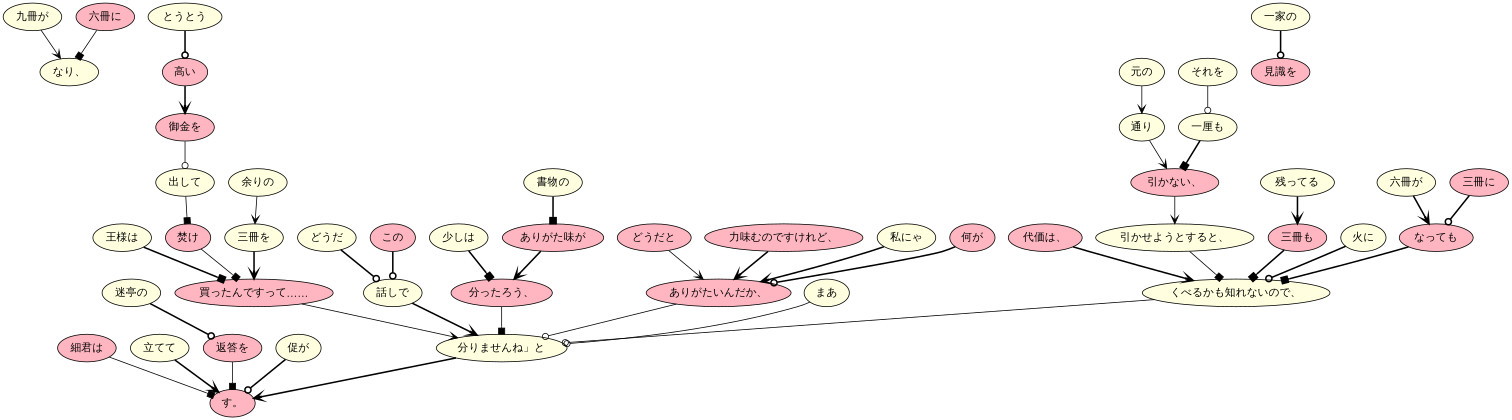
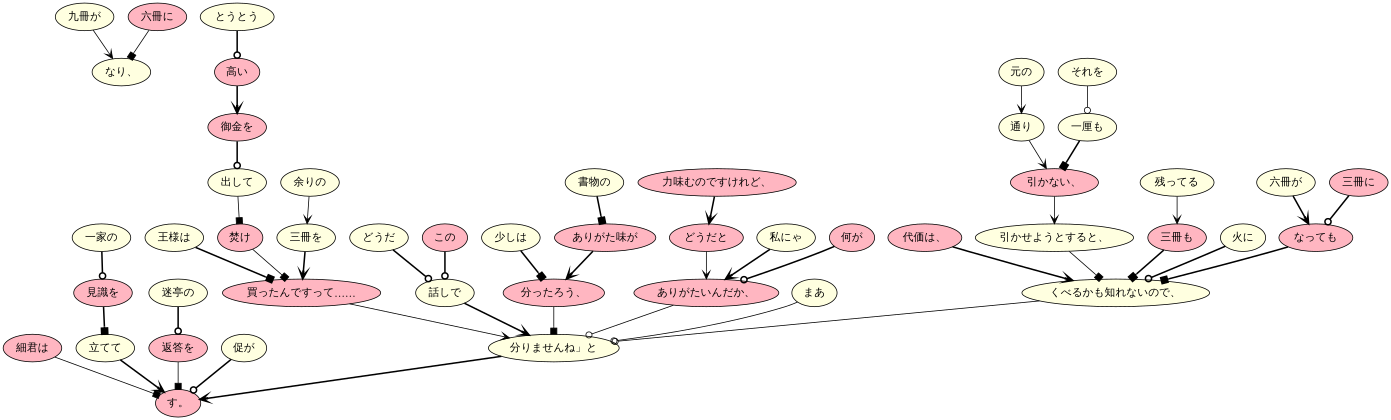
  digraph {
    fontname=Ubuntu
    node [fillcolor=lightyellow fontname=Ubuntu style=filled]
    edge [arrowhead=vee fontname=Ubuntu style=bold]
    n1 [label="九冊が"]
    n2 [label="なり、"]
    n3 [fillcolor=lightpink label="六冊に"]
    n4 [fillcolor=lightpink label="なっても"]
    n5 [label="くべるかも知れないので、"]
    n6 [label="六冊が"]
    n7 [fillcolor=lightpink label="三冊に"]
    n8 [label="分りませんね」と"]
    n9 [fillcolor=lightpink label="代価は、"]
    n10 [label="元の"]
    n11 [label="通り"]
    n12 [fillcolor=lightpink label="引かない、"]
    n13 [label="引かせようとすると、"]
    n14 [label="一厘も"]
    n15 [label="それを"]
    n16 [label="残ってる"]
    n17 [fillcolor=lightpink label="三冊も"]
    n18 [label="火に"]
    n19 [fillcolor=lightpink label="す。"]
    n20 [label="王様は"]
    n21 [fillcolor=lightpink label="買ったんですって……"]
    n22 [label="とうとう"]
    n23 [fillcolor=lightpink label="高い"]
    n24 [fillcolor=lightpink label="御金を"]
    n25 [label="出して"]
    n26 [fillcolor=lightpink label="焚け"]
    n27 [label="余りの"]
    n28 [label="三冊を"]
    n29 [label="どうだ"]
    n30 [label="話しで"]
    n31 [fillcolor=lightpink label="この"]
    n32 [label="少しは"]
    n33 [fillcolor=lightpink label="分ったろう、"]
    n34 [label="書物の"]
    n35 [fillcolor=lightpink label="ありがた味が"]
    n36 [fillcolor=lightpink label="どうだと"]
    n37 [fillcolor=lightpink label="ありがたいんだか、"]
    n38 [fillcolor=lightpink label="力味むのですけれど、"]
    n39 [label="私にゃ"]
    n40 [fillcolor=lightpink label="何が"]
    n41 [label="まあ"]
    n42 [fillcolor=lightpink label="細君は"]
    n43 [label="一家の"]
    n44 [fillcolor=lightpink label="見識を"]
    n45 [label="立てて"]
    n46 [label="迷亭の"]
    n47 [fillcolor=lightpink label="返答を"]
    n48 [label="促が"]
    n1 -> n2 [style=solid]
    n3 -> n2 [arrowhead=box style=solid]
    n4 -> n5 [arrowhead=box]
    n5 -> n8 [arrowhead=odot style=solid]
    n6 -> n4
    n7 -> n4 [arrowhead=odot]
    n8 -> n19
    n9 -> n5
    n10 -> n11 [style=solid]
    n11 -> n12 [style=solid]
    n12 -> n13 [style=solid]
    n13 -> n5 [arrowhead=box style=solid]
    n14 -> n12 [arrowhead=box]
    n15 -> n14 [arrowhead=odot style=solid]
-   n16 -> n17
+   n16 -> n17 [style=solid]
    n17 -> n5 [arrowhead=box]
    n18 -> n5 [arrowhead=odot]
    n20 -> n21 [arrowhead=box]
    n21 -> n8 [style=solid]
    n22 -> n23 [arrowhead=odot]
    n23 -> n24
-   n24 -> n25 [arrowhead=odot style=solid]
+   n24 -> n25 [arrowhead=odot]
    n25 -> n26 [arrowhead=box style=solid]
    n26 -> n21 [arrowhead=box style=solid]
    n27 -> n28 [style=solid]
    n28 -> n21
    n29 -> n30 [arrowhead=odot]
    n30 -> n8
    n31 -> n30 [arrowhead=odot]
    n32 -> n33 [arrowhead=box]
    n33 -> n8 [arrowhead=box style=solid]
    n34 -> n35 [arrowhead=box]
    n35 -> n33
    n36 -> n37 [style=solid]
    n37 -> n8 [arrowhead=odot style=solid]
-   n38 -> n37
+   n38 -> n36
    n39 -> n37
    n40 -> n37 [arrowhead=odot]
    n41 -> n8 [arrowhead=odot style=solid]
    n42 -> n19 [arrowhead=box style=solid]
    n43 -> n44 [arrowhead=odot]
+   n44 -> n45 [arrowhead=box]
    n45 -> n19
    n46 -> n47 [arrowhead=odot]
    n47 -> n19 [arrowhead=box style=solid]
    n48 -> n19 [arrowhead=odot]
  }
